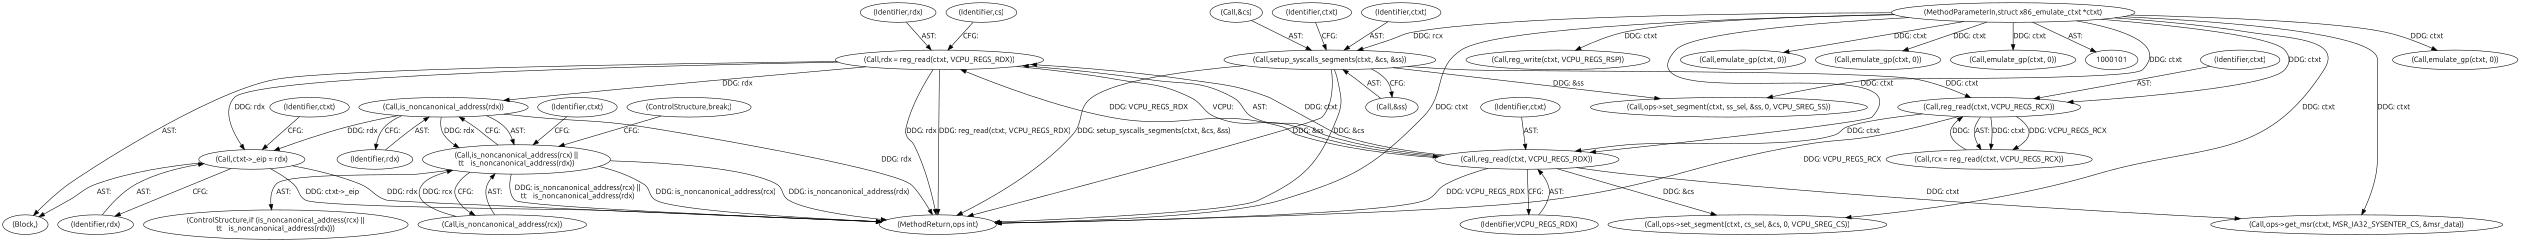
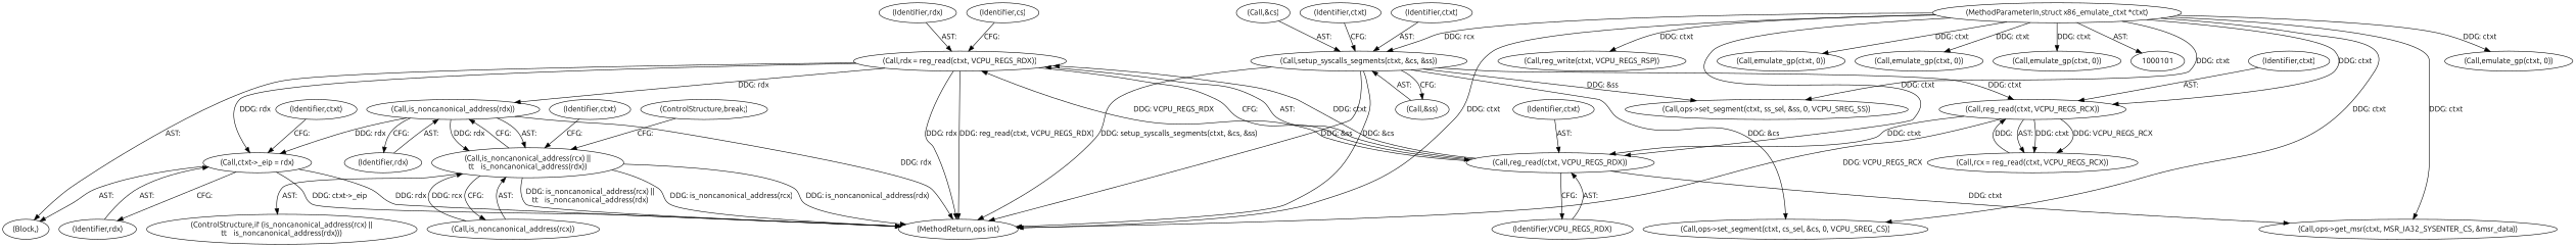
  digraph {
    fontname=Ubuntu
    node [fontname=Ubuntu]
    edge [fontname=Ubuntu]
    n1 [label="(Call,rdx = reg_read(ctxt, VCPU_REGS_RDX))"]
    n2 [label="(Call,reg_read(ctxt, VCPU_REGS_RDX))"]
    n3 [label="(Call,is_noncanonical_address(rdx))"]
    n4 [label="(Call,ctxt->_eip = rdx)"]
    n5 [label="(MethodReturn,ops int)"]
    n6 [label="(Block,)"]
    n7 [label="(Identifier,VCPU_REGS_RDX)"]
    n8 [label="(Call,ops->get_msr(ctxt, MSR_IA32_SYSENTER_CS, &msr_data))"]
    n9 [label="(Call,is_noncanonical_address(rcx) ||\n\t\t    is_noncanonical_address(rdx))"]
    n10 [label="(Identifier,rdx)"]
    n11 [label="(Identifier,rdx)"]
    n12 [label="(Call,reg_read(ctxt, VCPU_REGS_RCX))"]
    n13 [label="(Call,rcx = reg_read(ctxt, VCPU_REGS_RCX))"]
    n14 [label="(Call,setup_syscalls_segments(ctxt, &cs, &ss))"]
    n15 [label="(Call,ops->set_segment(ctxt, ss_sel, &ss, 0, VCPU_SREG_SS))"]
    n16 [label="(Call,ops->set_segment(ctxt, cs_sel, &cs, 0, VCPU_SREG_CS))"]
    n17 [label="(Call,&ss)"]
    n18 [label="(MethodParameterIn,struct x86_emulate_ctxt *ctxt)"]
    n19 [label="(Call,emulate_gp(ctxt, 0))"]
    n20 [label="(Call,reg_write(ctxt, VCPU_REGS_RSP))"]
    n21 [label="(Call,emulate_gp(ctxt, 0))"]
    n22 [label="(Call,emulate_gp(ctxt, 0))"]
    n23 [label="(Call,emulate_gp(ctxt, 0))"]
    1000101
    n25 [label="(ControlStructure,if (is_noncanonical_address(rcx) ||\n\t\t    is_noncanonical_address(rdx)))"]
    n26 [label="(Call,is_noncanonical_address(rcx))"]
    n27 [label="(Identifier,ctxt)"]
    n28 [label="(ControlStructure,break;)"]
    n29 [label="(Identifier,rdx)"]
    n30 [label="(Identifier,ctxt)"]
    n31 [label="(Call,&cs)"]
    n32 [label="(Identifier,ctxt)"]
    n33 [label="(Identifier,ctxt)"]
    n34 [label="(Identifier,cs)"]
    n35 [label="(Identifier,ctxt)"]
    n36 [label="(Identifier,ctxt)"]
-   n1 -> n2 [label="VCPU: "]
+   n1 -> n2 [label="CFG: "]
    n1 -> n3 [label="DDG: rdx"]
    n1 -> n4 [label="DDG: rdx"]
    n1 -> n5 [label="DDG: reg_read(ctxt, VCPU_REGS_RDX)"]
    n1 -> n5 [label="DDG: rdx"]
    n1 -> n6 [label="AST: "]
    n2 -> n1 [label="AST: "]
    n2 -> n1 [label="DDG: ctxt"]
    n2 -> n1 [label="DDG: VCPU_REGS_RDX"]
-   n2 -> n5 [label="DDG: VCPU_REGS_RDX"]
    n2 -> n7 [label="CFG: "]
    n2 -> n8 [label="DDG: ctxt"]
    n3 -> n4 [label="DDG: rdx"]
    n3 -> n5 [label="DDG: rdx"]
    n3 -> n9 [label="AST: "]
    n3 -> n9 [label="DDG: rdx"]
    n3 -> n10 [label="CFG: "]
    n4 -> n5 [label="DDG: ctxt->_eip"]
    n4 -> n5 [label="DDG: rdx"]
    n4 -> n6 [label="AST: "]
    n4 -> n11 [label="CFG: "]
    n7 -> n2 [label="AST: "]
    n9 -> n3 [label="CFG: "]
    n9 -> n5 [label="DDG: is_noncanonical_address(rcx)"]
    n9 -> n5 [label="DDG: is_noncanonical_address(rdx)"]
    n9 -> n5 [label="DDG: is_noncanonical_address(rcx) ||\n\t\t    is_noncanonical_address(rdx)"]
    n9 -> n25 [label="AST: "]
    n9 -> n26 [label="CFG: "]
    n10 -> n3 [label="AST: "]
    n11 -> n4 [label="AST: "]
    n12 -> n2 [label="DDG: ctxt"]
    n12 -> n5 [label="DDG: VCPU_REGS_RCX"]
    n12 -> n13 [label="AST: "]
    n12 -> n13 [label="DDG: ctxt"]
    n12 -> n13 [label="DDG: VCPU_REGS_RCX"]
    n13 -> n12 [label="DDG: "]
    n14 -> n5 [label="DDG: &cs"]
    n14 -> n5 [label="DDG: setup_syscalls_segments(ctxt, &cs, &ss)"]
    n14 -> n5 [label="DDG: &ss"]
    n14 -> n12 [label="DDG: ctxt"]
    n14 -> n15 [label="DDG: &ss"]
-   n2 -> n16 [label="DDG: &cs"]
+   n14 -> n16 [label="DDG: &cs"]
    n14 -> n17 [label="CFG: "]
    n17 -> n14 [label="AST: "]
    n18 -> n2 [label="DDG: ctxt"]
    n18 -> n5 [label="DDG: ctxt"]
    n18 -> n8 [label="DDG: ctxt"]
    n18 -> n12 [label="DDG: ctxt"]
    n18 -> n14 [label="DDG: rcx"]
    n18 -> n15 [label="DDG: ctxt"]
    n18 -> n16 [label="DDG: ctxt"]
    n18 -> n19 [label="DDG: ctxt"]
    n18 -> n20 [label="DDG: ctxt"]
    n18 -> n21 [label="DDG: ctxt"]
    n18 -> n22 [label="DDG: ctxt"]
    n18 -> n23 [label="DDG: ctxt"]
    n18 -> 1000101 [label="AST: "]
    n26 -> n9 [label="AST: "]
    n26 -> n9 [label="DDG: rcx"]
    n27 -> n4 [label="CFG: "]
    n28 -> n9 [label="CFG: "]
    n29 -> n1 [label="AST: "]
    n30 -> n14 [label="AST: "]
    n31 -> n14 [label="AST: "]
    n32 -> n12 [label="AST: "]
    n33 -> n2 [label="AST: "]
    n34 -> n1 [label="CFG: "]
    n35 -> n14 [label="CFG: "]
    n36 -> n9 [label="CFG: "]
  }
